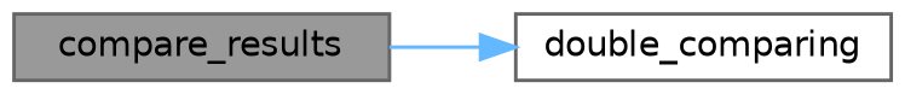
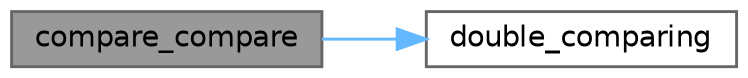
  digraph {
    rankdir=LR
    node [fontname=Helvetica fontsize=10 shape=box style=filled]
-   n1 [color=gray40 fillcolor=grey60 fontcolor=black height=0.2 label=compare_results width=0.4]
+   n1 [color=gray40 fillcolor=grey60 fontcolor=black height=0.2 label=compare_compare width=0.4]
    n2 [color=grey40 fillcolor=white height=0.2 label=double_comparing width=0.4]
    n1 -> n2 [color=steelblue1 fontname=Helvetica fontsize=10 labelfontname=Helvetica labelfontsize=10 style=solid]
  }
